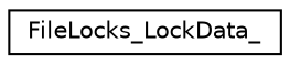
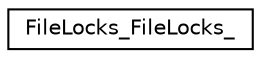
  digraph {
    rankdir=LR
-   n1 [color=black fillcolor=white fontname=Helvetica fontsize=10 height=0.2 label=FileLocks_LockData_ shape=record style=filled width=0.4]
+   n1 [color=black fillcolor=white fontname=Helvetica fontsize=10 height=0.2 label=FileLocks_FileLocks_ shape=record style=filled width=0.4]
  }
